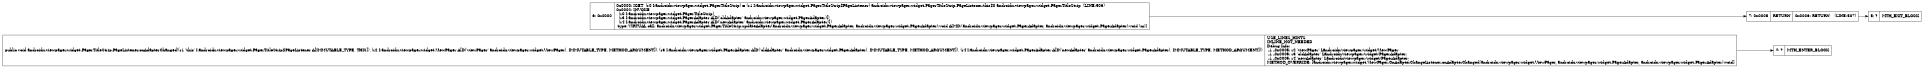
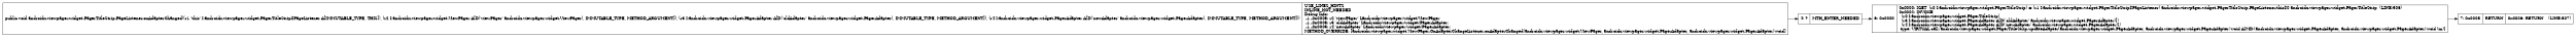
  digraph {
    rankdir=LR
    node [shape=record]
-   n1 [label="{4\:\ ?|MTH_ENTER_BLOCK\l}"]
+   n1 [label="{4\:\ ?|MTH_ENTER_NEEDED\l}"]
    n2 [label="{6\:\ 0x0000|0x0000: IGET  (r0 I:androidx.viewpager.widget.PagerTitleStrip) = (r1 I:androidx.viewpager.widget.PagerTitleStrip$PageListener) androidx.viewpager.widget.PagerTitleStrip.PageListener.this$0 androidx.viewpager.widget.PagerTitleStrip  (LINE:506)\l0x0002: INVOKE  \l  (r0 I:androidx.viewpager.widget.PagerTitleStrip)\l  (r3 I:androidx.viewpager.widget.PagerAdapter A[D('oldAdapter' androidx.viewpager.widget.PagerAdapter)])\l  (r4 I:androidx.viewpager.widget.PagerAdapter A[D('newAdapter' androidx.viewpager.widget.PagerAdapter)])\l type: VIRTUAL call: androidx.viewpager.widget.PagerTitleStrip.updateAdapter(androidx.viewpager.widget.PagerAdapter, androidx.viewpager.widget.PagerAdapter):void A[MD:(androidx.viewpager.widget.PagerAdapter, androidx.viewpager.widget.PagerAdapter):void (m)]\l}"]
    n3 [label="{7\:\ 0x0005|RETURN\l|0x0006: RETURN    (LINE:507)\l}"]
-   n4 [label="{5\:\ ?|MTH_EXIT_BLOCK\l}"]
    n5 [label="{public void androidx.viewpager.widget.PagerTitleStrip.PageListener.onAdapterChanged((r1 'this' I:androidx.viewpager.widget.PagerTitleStrip$PageListener A[IMMUTABLE_TYPE, THIS]), (r2 I:androidx.viewpager.widget.ViewPager A[D('viewPager' androidx.viewpager.widget.ViewPager), IMMUTABLE_TYPE, METHOD_ARGUMENT]), (r3 I:androidx.viewpager.widget.PagerAdapter A[D('oldAdapter' androidx.viewpager.widget.PagerAdapter), IMMUTABLE_TYPE, METHOD_ARGUMENT]), (r4 I:androidx.viewpager.widget.PagerAdapter A[D('newAdapter' androidx.viewpager.widget.PagerAdapter), IMMUTABLE_TYPE, METHOD_ARGUMENT]))  | USE_LINES_HINTS\lINLINE_NOT_NEEDED\lDebug Info:\l  \-1 \-0x0005: r2 'viewPager' Landroidx\/viewpager\/widget\/ViewPager;\l  \-1 \-0x0005: r3 'oldAdapter' Landroidx\/viewpager\/widget\/PagerAdapter;\l  \-1 \-0x0005: r4 'newAdapter' Landroidx\/viewpager\/widget\/PagerAdapter;\lMETHOD_OVERRIDE: [androidx.viewpager.widget.ViewPager.OnAdapterChangeListener.onAdapterChanged(androidx.viewpager.widget.ViewPager, androidx.viewpager.widget.PagerAdapter, androidx.viewpager.widget.PagerAdapter):void]\l}"]
+   n1 -> n2
    n2 -> n3
-   n3 -> n4
    n5 -> n1
  }
